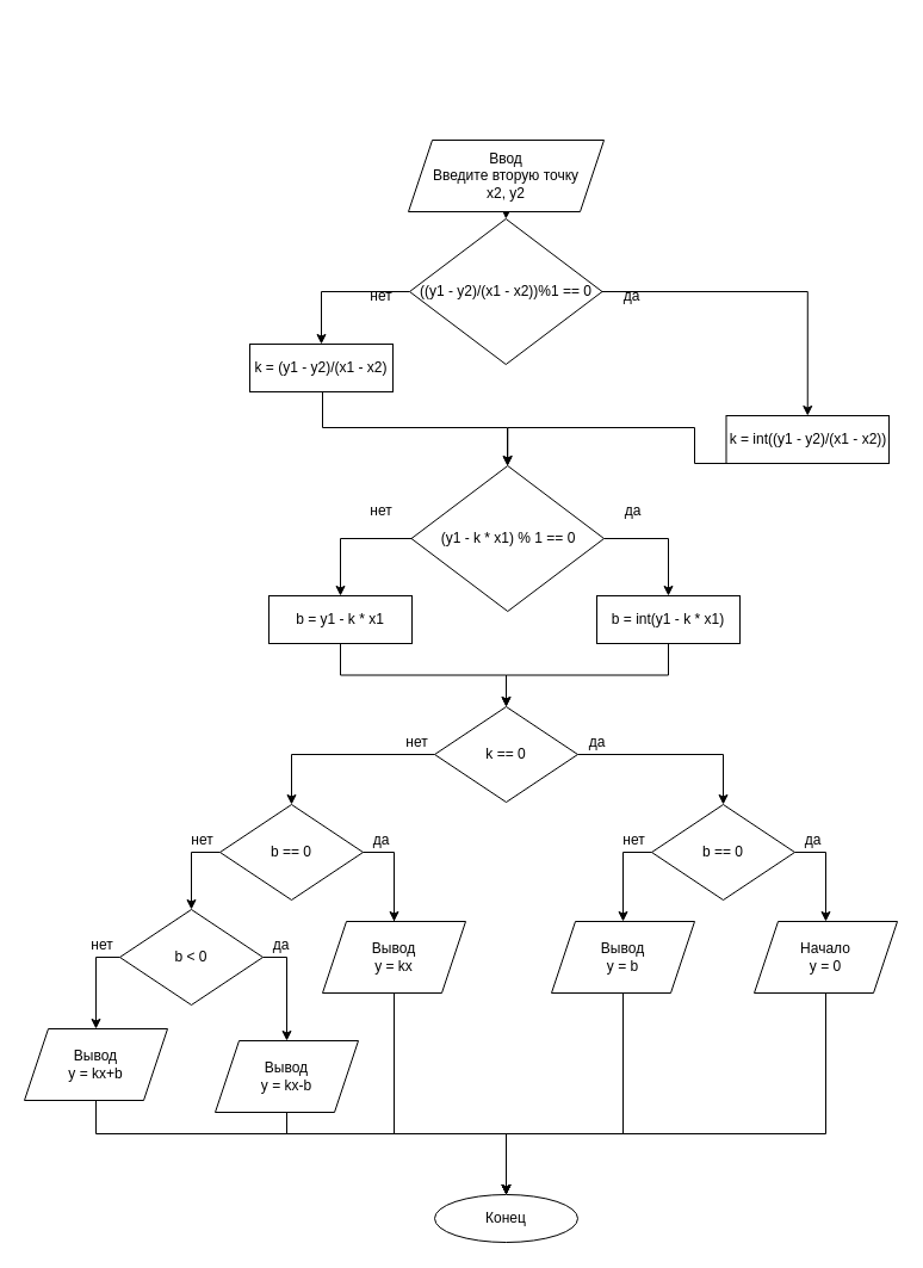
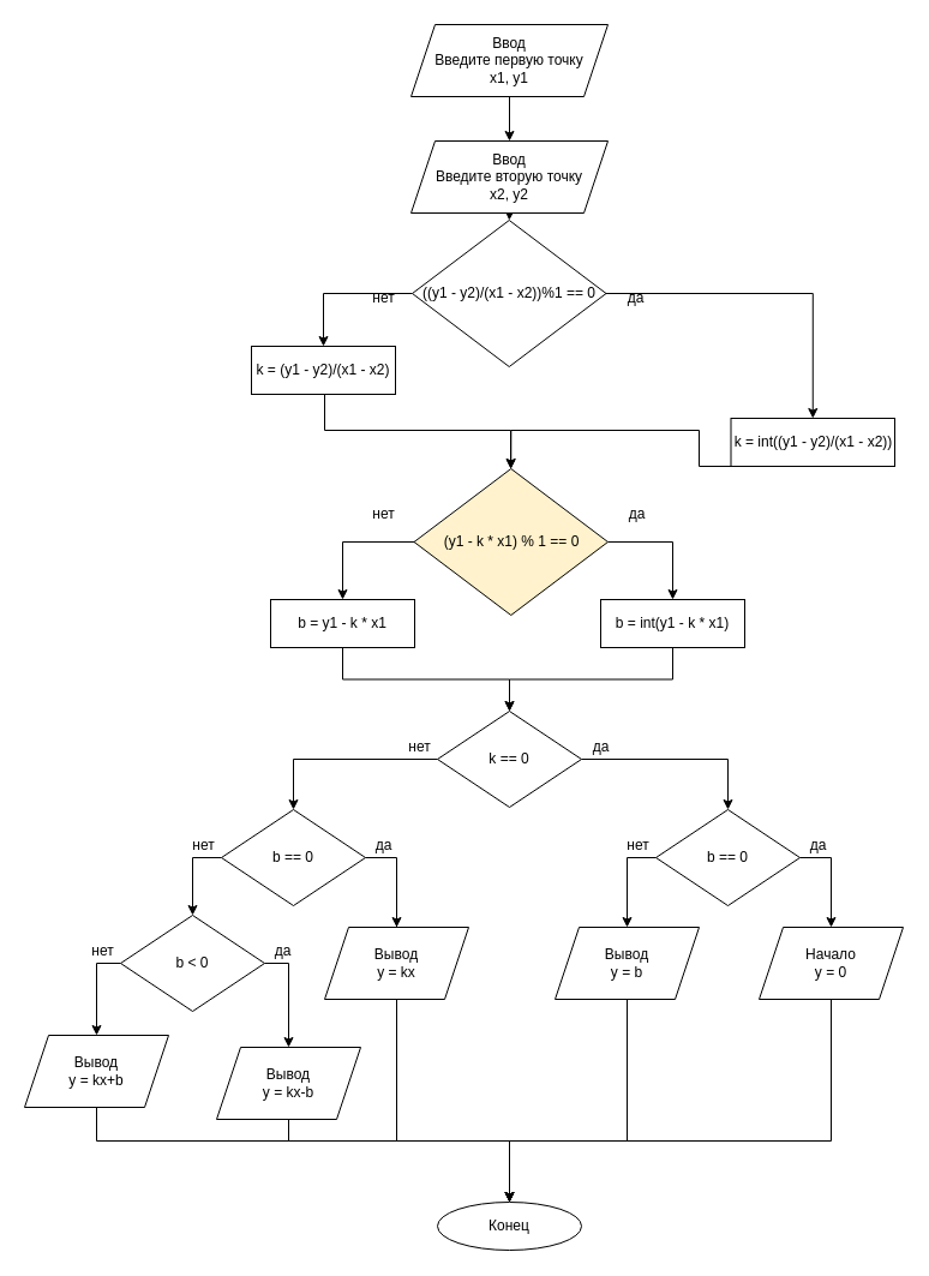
  <mxCell id="0" />
  <mxCell id="1" parent="0" />
  <mxCell id="2" value="&lt;div&gt;Конец&lt;/div&gt;" style="ellipse;whiteSpace=wrap;html=1;" vertex="1" parent="1"><mxGeometry x="364" y="1001" width="120" height="40" as="geometry" /></mxCell>
+ <mxCell id="3" style="edgeStyle=orthogonalEdgeStyle;rounded=0;orthogonalLoop=1;jettySize=auto;html=1;exitX=0.5;exitY=1;exitDx=0;exitDy=0;entryX=0.5;entryY=0;entryDx=0;entryDy=0;" edge="1" parent="1" source="4" target="6"><mxGeometry relative="1" as="geometry" /></mxCell>
+ <mxCell id="4" value="Ввод&lt;br&gt;&lt;div&gt;Введите первую точку&lt;/div&gt;&lt;div&gt;x1, y1&lt;br&gt;&lt;/div&gt;" style="shape=parallelogram;perimeter=parallelogramPerimeter;whiteSpace=wrap;html=1;fixedSize=1;" vertex="1" parent="1"><mxGeometry x="342" y="20" width="164" height="60" as="geometry" /></mxCell>
  <mxCell id="5" style="edgeStyle=orthogonalEdgeStyle;rounded=0;orthogonalLoop=1;jettySize=auto;html=1;exitX=0.5;exitY=1;exitDx=0;exitDy=0;entryX=0.5;entryY=0;entryDx=0;entryDy=0;" edge="1" parent="1" source="6" target="44"><mxGeometry relative="1" as="geometry" /></mxCell>
  <mxCell id="6" value="&lt;div&gt;Ввод&lt;br&gt;&lt;/div&gt;&lt;div&gt;Введите вторую точку&lt;/div&gt;&lt;div&gt;x2, y2&lt;br&gt;&lt;/div&gt;" style="shape=parallelogram;perimeter=parallelogramPerimeter;whiteSpace=wrap;html=1;fixedSize=1;" vertex="1" parent="1"><mxGeometry x="342" y="117" width="164" height="60" as="geometry" /></mxCell>
  <mxCell id="7" style="edgeStyle=orthogonalEdgeStyle;rounded=0;orthogonalLoop=1;jettySize=auto;html=1;exitX=0.5;exitY=1;exitDx=0;exitDy=0;entryX=0.5;entryY=0;entryDx=0;entryDy=0;" edge="1" parent="1" source="8" target="53"><mxGeometry relative="1" as="geometry"><Array as="points"><mxPoint x="582" y="358" /><mxPoint x="425" y="358" /></Array></mxGeometry></mxCell>
  <mxCell id="8" value="&lt;div&gt;k = int((y1 - y2)/(x1 - x2))&lt;/div&gt;" style="rounded=0;whiteSpace=wrap;html=1;" vertex="1" parent="1"><mxGeometry x="608.5" y="348" width="136.5" height="40" as="geometry" /></mxCell>
  <mxCell id="9" style="edgeStyle=orthogonalEdgeStyle;rounded=0;orthogonalLoop=1;jettySize=auto;html=1;exitX=0.5;exitY=1;exitDx=0;exitDy=0;entryX=0.5;entryY=0;entryDx=0;entryDy=0;" edge="1" parent="1" source="10" target="13"><mxGeometry relative="1" as="geometry" /></mxCell>
  <mxCell id="10" value="&lt;div&gt;b = int(y1 - k * x1)&lt;/div&gt;" style="rounded=0;whiteSpace=wrap;html=1;" vertex="1" parent="1"><mxGeometry x="500" y="499" width="120" height="40" as="geometry" /></mxCell>
  <mxCell id="11" style="edgeStyle=orthogonalEdgeStyle;rounded=0;orthogonalLoop=1;jettySize=auto;html=1;exitX=0;exitY=0.5;exitDx=0;exitDy=0;entryX=0.5;entryY=0;entryDx=0;entryDy=0;" edge="1" parent="1" source="13" target="28"><mxGeometry relative="1" as="geometry" /></mxCell>
  <mxCell id="12" style="edgeStyle=orthogonalEdgeStyle;rounded=0;orthogonalLoop=1;jettySize=auto;html=1;exitX=1;exitY=0.5;exitDx=0;exitDy=0;entryX=0.5;entryY=0;entryDx=0;entryDy=0;" edge="1" parent="1" source="13" target="17"><mxGeometry relative="1" as="geometry" /></mxCell>
  <mxCell id="13" value="k == 0" style="rhombus;whiteSpace=wrap;html=1;" vertex="1" parent="1"><mxGeometry x="364" y="592" width="120" height="80" as="geometry" /></mxCell>
  <mxCell id="14" value="&lt;div&gt;нет&lt;/div&gt;" style="text;html=1;align=center;verticalAlign=middle;resizable=0;points=[];autosize=1;strokeColor=none;fillColor=none;" vertex="1" parent="1"><mxGeometry x="334" y="612" width="30" height="20" as="geometry" /></mxCell>
  <mxCell id="15" value="да" style="text;html=1;align=center;verticalAlign=middle;resizable=0;points=[];autosize=1;strokeColor=none;fillColor=none;" vertex="1" parent="1"><mxGeometry x="485" y="612" width="30" height="20" as="geometry" /></mxCell>
  <mxCell id="16" value="" style="group" vertex="1" connectable="0" parent="1"><mxGeometry x="462" y="586" width="290" height="190" as="geometry" /></mxCell>
  <mxCell id="17" value="b == 0" style="rhombus;whiteSpace=wrap;html=1;" vertex="1" parent="16"><mxGeometry x="84" y="88" width="120" height="80" as="geometry" /></mxCell>
  <mxCell id="18" value="&lt;div&gt;нет&lt;/div&gt;" style="text;html=1;align=center;verticalAlign=middle;resizable=0;points=[];autosize=1;strokeColor=none;fillColor=none;" vertex="1" parent="16"><mxGeometry x="54" y="108" width="30" height="20" as="geometry" /></mxCell>
  <mxCell id="19" value="да" style="text;html=1;align=center;verticalAlign=middle;resizable=0;points=[];autosize=1;strokeColor=none;fillColor=none;" vertex="1" parent="16"><mxGeometry x="204" y="108" width="30" height="20" as="geometry" /></mxCell>
  <mxCell id="20" value="Вывод&lt;br&gt;&lt;div&gt;y = b&lt;/div&gt;" style="shape=parallelogram;perimeter=parallelogramPerimeter;whiteSpace=wrap;html=1;fixedSize=1;" vertex="1" parent="16"><mxGeometry y="186" width="120" height="60" as="geometry" /></mxCell>
  <mxCell id="21" style="edgeStyle=orthogonalEdgeStyle;rounded=0;orthogonalLoop=1;jettySize=auto;html=1;exitX=0;exitY=0.5;exitDx=0;exitDy=0;" edge="1" parent="16" source="17" target="20"><mxGeometry relative="1" as="geometry" /></mxCell>
  <mxCell id="22" value="&lt;div&gt;Начало&lt;/div&gt;&lt;div&gt;y = 0&lt;br&gt;&lt;/div&gt;" style="shape=parallelogram;perimeter=parallelogramPerimeter;whiteSpace=wrap;html=1;fixedSize=1;" vertex="1" parent="16"><mxGeometry x="170" y="186" width="120" height="60" as="geometry" /></mxCell>
  <mxCell id="23" style="edgeStyle=orthogonalEdgeStyle;rounded=0;orthogonalLoop=1;jettySize=auto;html=1;exitX=1;exitY=0.5;exitDx=0;exitDy=0;entryX=0.5;entryY=0;entryDx=0;entryDy=0;" edge="1" parent="16" source="17" target="22"><mxGeometry relative="1" as="geometry" /></mxCell>
  <mxCell id="24" style="edgeStyle=orthogonalEdgeStyle;rounded=0;orthogonalLoop=1;jettySize=auto;html=1;exitX=0.5;exitY=1;exitDx=0;exitDy=0;entryX=0.5;entryY=0;entryDx=0;entryDy=0;" edge="1" parent="1"><mxGeometry relative="1" as="geometry"><mxPoint x="330" y="770" as="sourcePoint" /><mxPoint x="424" y="1001" as="targetPoint" /><Array as="points"><mxPoint x="330" y="950" /><mxPoint x="424" y="950" /></Array></mxGeometry></mxCell>
  <mxCell id="25" style="edgeStyle=orthogonalEdgeStyle;rounded=0;orthogonalLoop=1;jettySize=auto;html=1;exitX=0.5;exitY=1;exitDx=0;exitDy=0;entryX=0.5;entryY=0;entryDx=0;entryDy=0;" edge="1" parent="1" source="20" target="2"><mxGeometry relative="1" as="geometry"><Array as="points"><mxPoint x="522" y="950" /><mxPoint x="424" y="950" /></Array></mxGeometry></mxCell>
  <mxCell id="26" style="edgeStyle=orthogonalEdgeStyle;rounded=0;orthogonalLoop=1;jettySize=auto;html=1;exitX=0.5;exitY=1;exitDx=0;exitDy=0;entryX=0.5;entryY=0;entryDx=0;entryDy=0;" edge="1" parent="1" source="22" target="2"><mxGeometry relative="1" as="geometry"><Array as="points"><mxPoint x="692" y="950" /><mxPoint x="424" y="950" /></Array></mxGeometry></mxCell>
  <mxCell id="27" style="edgeStyle=orthogonalEdgeStyle;rounded=0;orthogonalLoop=1;jettySize=auto;html=1;exitX=0;exitY=0.5;exitDx=0;exitDy=0;entryX=0.5;entryY=0;entryDx=0;entryDy=0;" edge="1" parent="1" source="28" target="39"><mxGeometry relative="1" as="geometry" /></mxCell>
  <mxCell id="28" value="b == 0" style="rhombus;whiteSpace=wrap;html=1;" vertex="1" parent="1"><mxGeometry x="184" y="674" width="120" height="80" as="geometry" /></mxCell>
  <mxCell id="29" value="&lt;div&gt;нет&lt;/div&gt;" style="text;html=1;align=center;verticalAlign=middle;resizable=0;points=[];autosize=1;strokeColor=none;fillColor=none;" vertex="1" parent="1"><mxGeometry x="154" y="694" width="30" height="20" as="geometry" /></mxCell>
  <mxCell id="30" value="да" style="text;html=1;align=center;verticalAlign=middle;resizable=0;points=[];autosize=1;strokeColor=none;fillColor=none;" vertex="1" parent="1"><mxGeometry x="304" y="694" width="30" height="20" as="geometry" /></mxCell>
  <mxCell id="31" style="edgeStyle=orthogonalEdgeStyle;rounded=0;orthogonalLoop=1;jettySize=auto;html=1;exitX=0.5;exitY=1;exitDx=0;exitDy=0;entryX=0.5;entryY=0;entryDx=0;entryDy=0;" edge="1" parent="1" source="32" target="2"><mxGeometry relative="1" as="geometry"><Array as="points"><mxPoint x="240" y="950" /><mxPoint x="424" y="950" /></Array></mxGeometry></mxCell>
  <mxCell id="32" value="Вывод&lt;br&gt;&lt;div&gt;y = kx-b&lt;/div&gt;" style="shape=parallelogram;perimeter=parallelogramPerimeter;whiteSpace=wrap;html=1;fixedSize=1;" vertex="1" parent="1"><mxGeometry x="180" y="872" width="120" height="60" as="geometry" /></mxCell>
  <mxCell id="33" value="Вывод&lt;br&gt;&lt;div&gt;y = kx&lt;br&gt;&lt;/div&gt;" style="shape=parallelogram;perimeter=parallelogramPerimeter;whiteSpace=wrap;html=1;fixedSize=1;" vertex="1" parent="1"><mxGeometry x="270" y="772" width="120" height="60" as="geometry" /></mxCell>
  <mxCell id="34" style="edgeStyle=orthogonalEdgeStyle;rounded=0;orthogonalLoop=1;jettySize=auto;html=1;exitX=1;exitY=0.5;exitDx=0;exitDy=0;entryX=0.5;entryY=0;entryDx=0;entryDy=0;" edge="1" parent="1" source="28" target="33"><mxGeometry relative="1" as="geometry" /></mxCell>
  <mxCell id="35" style="edgeStyle=orthogonalEdgeStyle;rounded=0;orthogonalLoop=1;jettySize=auto;html=1;exitX=0.5;exitY=1;exitDx=0;exitDy=0;entryX=0.5;entryY=0;entryDx=0;entryDy=0;" edge="1" parent="1" source="36" target="2"><mxGeometry relative="1" as="geometry"><Array as="points"><mxPoint x="80" y="950" /><mxPoint x="424" y="950" /></Array></mxGeometry></mxCell>
  <mxCell id="36" value="Вывод&lt;br&gt;&lt;div&gt;y = kx+b&lt;/div&gt;" style="shape=parallelogram;perimeter=parallelogramPerimeter;whiteSpace=wrap;html=1;fixedSize=1;" vertex="1" parent="1"><mxGeometry x="20" y="862" width="120" height="60" as="geometry" /></mxCell>
  <mxCell id="37" style="edgeStyle=orthogonalEdgeStyle;rounded=0;orthogonalLoop=1;jettySize=auto;html=1;exitX=1;exitY=0.5;exitDx=0;exitDy=0;" edge="1" parent="1" source="39" target="32"><mxGeometry relative="1" as="geometry" /></mxCell>
  <mxCell id="38" style="edgeStyle=orthogonalEdgeStyle;rounded=0;orthogonalLoop=1;jettySize=auto;html=1;exitX=0;exitY=0.5;exitDx=0;exitDy=0;entryX=0.5;entryY=0;entryDx=0;entryDy=0;" edge="1" parent="1" source="39" target="36"><mxGeometry relative="1" as="geometry" /></mxCell>
  <mxCell id="39" value="b &amp;lt; 0" style="rhombus;whiteSpace=wrap;html=1;" vertex="1" parent="1"><mxGeometry x="100" y="762" width="120" height="80" as="geometry" /></mxCell>
  <mxCell id="40" value="&lt;div&gt;нет&lt;/div&gt;" style="text;html=1;align=center;verticalAlign=middle;resizable=0;points=[];autosize=1;strokeColor=none;fillColor=none;" vertex="1" parent="1"><mxGeometry x="70" y="782" width="30" height="20" as="geometry" /></mxCell>
  <mxCell id="41" value="да" style="text;html=1;align=center;verticalAlign=middle;resizable=0;points=[];autosize=1;strokeColor=none;fillColor=none;" vertex="1" parent="1"><mxGeometry x="220" y="782" width="30" height="20" as="geometry" /></mxCell>
  <mxCell id="42" style="edgeStyle=orthogonalEdgeStyle;rounded=0;orthogonalLoop=1;jettySize=auto;html=1;exitX=1;exitY=0.5;exitDx=0;exitDy=0;entryX=0.5;entryY=0;entryDx=0;entryDy=0;" edge="1" parent="1" source="44" target="8"><mxGeometry relative="1" as="geometry" /></mxCell>
  <mxCell id="43" style="edgeStyle=orthogonalEdgeStyle;rounded=0;orthogonalLoop=1;jettySize=auto;html=1;exitX=0;exitY=0.5;exitDx=0;exitDy=0;entryX=0.5;entryY=0;entryDx=0;entryDy=0;" edge="1" parent="1" source="44" target="55"><mxGeometry relative="1" as="geometry" /></mxCell>
  <mxCell id="44" value="((y1 - y2)/(x1 - x2))%1 == 0" style="rhombus;whiteSpace=wrap;html=1;" vertex="1" parent="1"><mxGeometry x="343" y="183" width="161.5" height="122" as="geometry" /></mxCell>
  <mxCell id="45" value="&lt;div&gt;нет&lt;/div&gt;" style="text;html=1;align=center;verticalAlign=middle;resizable=0;points=[];autosize=1;strokeColor=none;fillColor=none;" vertex="1" parent="1"><mxGeometry x="304" y="238" width="30" height="20" as="geometry" /></mxCell>
  <mxCell id="46" value="да" style="text;html=1;align=center;verticalAlign=middle;resizable=0;points=[];autosize=1;strokeColor=none;fillColor=none;" vertex="1" parent="1"><mxGeometry x="513.5" y="238" width="30" height="20" as="geometry" /></mxCell>
  <mxCell id="47" value="&lt;div&gt;нет&lt;/div&gt;" style="text;html=1;align=center;verticalAlign=middle;resizable=0;points=[];autosize=1;strokeColor=none;fillColor=none;" vertex="1" parent="1"><mxGeometry x="304" y="418" width="30" height="20" as="geometry" /></mxCell>
  <mxCell id="48" value="да" style="text;html=1;align=center;verticalAlign=middle;resizable=0;points=[];autosize=1;strokeColor=none;fillColor=none;" vertex="1" parent="1"><mxGeometry x="515" y="418" width="30" height="20" as="geometry" /></mxCell>
  <mxCell id="49" style="edgeStyle=orthogonalEdgeStyle;rounded=0;orthogonalLoop=1;jettySize=auto;html=1;exitX=0.5;exitY=1;exitDx=0;exitDy=0;" edge="1" parent="1" source="50" target="13"><mxGeometry relative="1" as="geometry" /></mxCell>
  <mxCell id="50" value="&lt;div&gt;b = y1 - k * x1&lt;br&gt;&lt;/div&gt;" style="rounded=0;whiteSpace=wrap;html=1;" vertex="1" parent="1"><mxGeometry x="225" y="499" width="120" height="40" as="geometry" /></mxCell>
  <mxCell id="51" style="edgeStyle=orthogonalEdgeStyle;rounded=0;orthogonalLoop=1;jettySize=auto;html=1;exitX=1;exitY=0.5;exitDx=0;exitDy=0;entryX=0.5;entryY=0;entryDx=0;entryDy=0;" edge="1" parent="1" source="53" target="10"><mxGeometry relative="1" as="geometry" /></mxCell>
  <mxCell id="52" style="edgeStyle=orthogonalEdgeStyle;rounded=0;orthogonalLoop=1;jettySize=auto;html=1;exitX=0;exitY=0.5;exitDx=0;exitDy=0;entryX=0.5;entryY=0;entryDx=0;entryDy=0;" edge="1" parent="1" source="53" target="50"><mxGeometry relative="1" as="geometry" /></mxCell>
- <mxCell id="53" value="(y1 - k * x1) % 1 == 0" style="rhombus;whiteSpace=wrap;html=1;" vertex="1" parent="1"><mxGeometry x="344.5" y="390" width="161.5" height="122" as="geometry" /></mxCell>
+ <mxCell id="53" value="(y1 - k * x1) % 1 == 0" style="rhombus;whiteSpace=wrap;html=1;fillColor=#fff2cc;" vertex="1" parent="1"><mxGeometry x="344.5" y="390" width="161.5" height="122" as="geometry" /></mxCell>
  <mxCell id="54" style="edgeStyle=orthogonalEdgeStyle;rounded=0;orthogonalLoop=1;jettySize=auto;html=1;exitX=0.5;exitY=1;exitDx=0;exitDy=0;" edge="1" parent="1" source="55" target="53"><mxGeometry relative="1" as="geometry"><Array as="points"><mxPoint x="270" y="328" /><mxPoint x="270" y="358" /><mxPoint x="425" y="358" /></Array></mxGeometry></mxCell>
  <mxCell id="55" value="&lt;div&gt;k = (y1 - y2)/(x1 - x2)&lt;/div&gt;" style="rounded=0;whiteSpace=wrap;html=1;" vertex="1" parent="1"><mxGeometry x="209" y="288" width="120" height="40" as="geometry" /></mxCell>
